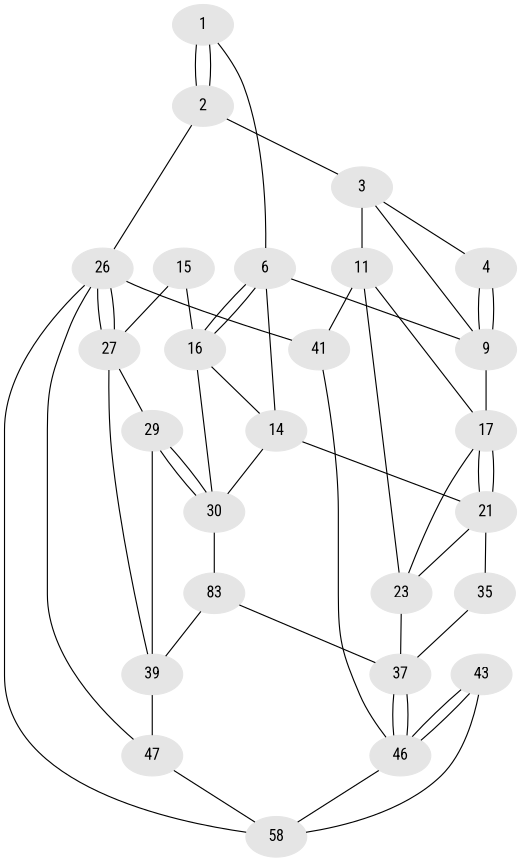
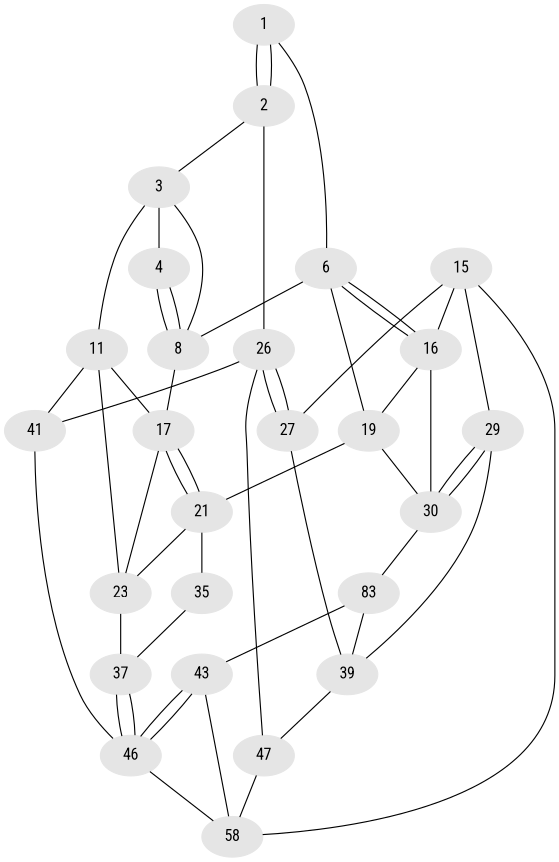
  graph {
    fontname="Roboto Condensed"
    node [color=gray90 fontname="Roboto Condensed" style=filled]
    edge [fontname="Roboto Condensed"]
    1 [super="+5"]
    2
    6 [super="+7"]
    3 [super="+10"]
    26 [super="+51"]
-   8 [super="+9" label=9]
+   8 [super="+9"]
    16 [super="+22"]
-   19 [super="+20" label=14]
+   19 [super="+20"]
    4
    11 [super="+12"]
    41
    27 [super="+28"]
    47
    n14 [label=58 super="+49"]
    17 [super="+18"]
    23 [super="+24"]
    30 [super="+31"]
    21 [super="+32"]
    37 [super="+38"]
    n20 [label=46 super="+50"]
    15 [super="+25"]
    29
    39 [super="+46"]
    n24 [label=83 super="+40"]
    35 [super="+36"]
    43 [super="+45"]
    1 -- 2
    1 -- 2
    1 -- 6
    2 -- 3
    2 -- 26
    6 -- 8
    6 -- 16
    6 -- 16
    6 -- 19
    3 -- 8
    3 -- 4
    3 -- 11 [weight=2]
    26 -- 41
    26 -- 27
    26 -- 27
    26 -- 47
-   26 -- n14
+   15 -- n14
    8 -- 17
    16 -- 19
    16 -- 30
    19 -- 30
    19 -- 21
    4 -- 8
    4 -- 8
    11 -- 41
    11 -- 17
    11 -- 23
    41 -- n20
-   27 -- 29
+   15 -- 29
    27 -- 39
    47 -- n14
    17 -- 23
    17 -- 21
    17 -- 21
    23 -- 37
    30 -- n24
    21 -- 23
    21 -- 35
    37 -- n20
    37 -- n20
    n20 -- n14
    15 -- 16
    15 -- 27
    29 -- 30
    29 -- 30
    29 -- 39
    39 -- 47
    n24 -- 39
-   n24 -- 37
+   n24 -- 43
    35 -- 37
    43 -- n14
    43 -- n20
    43 -- n20
  }
